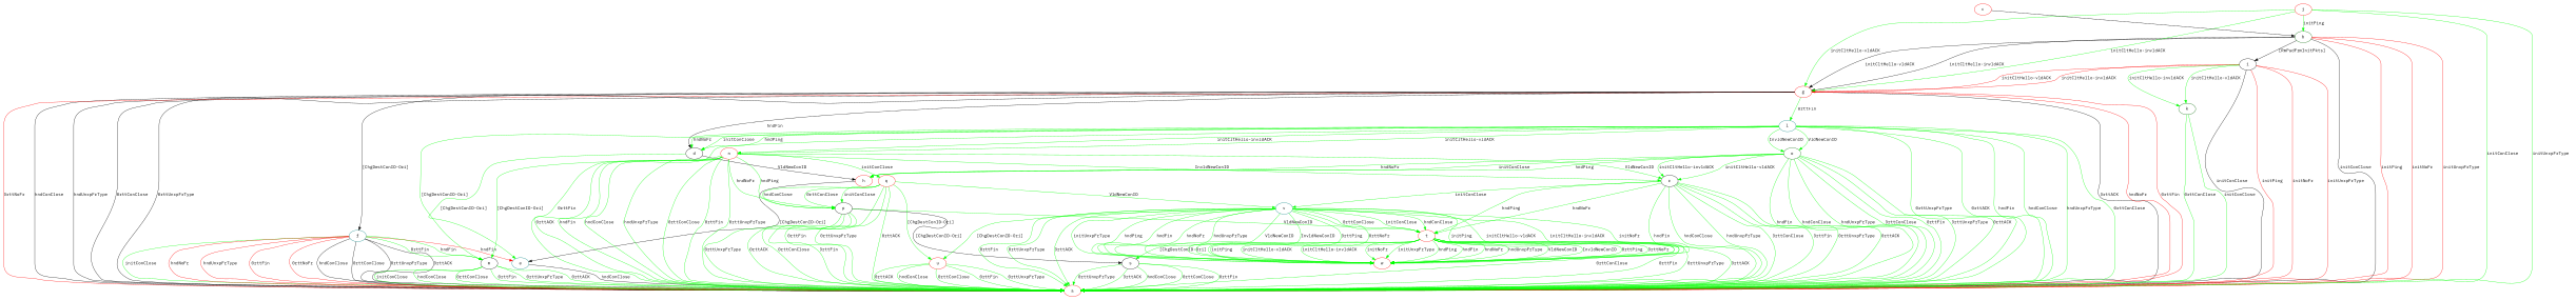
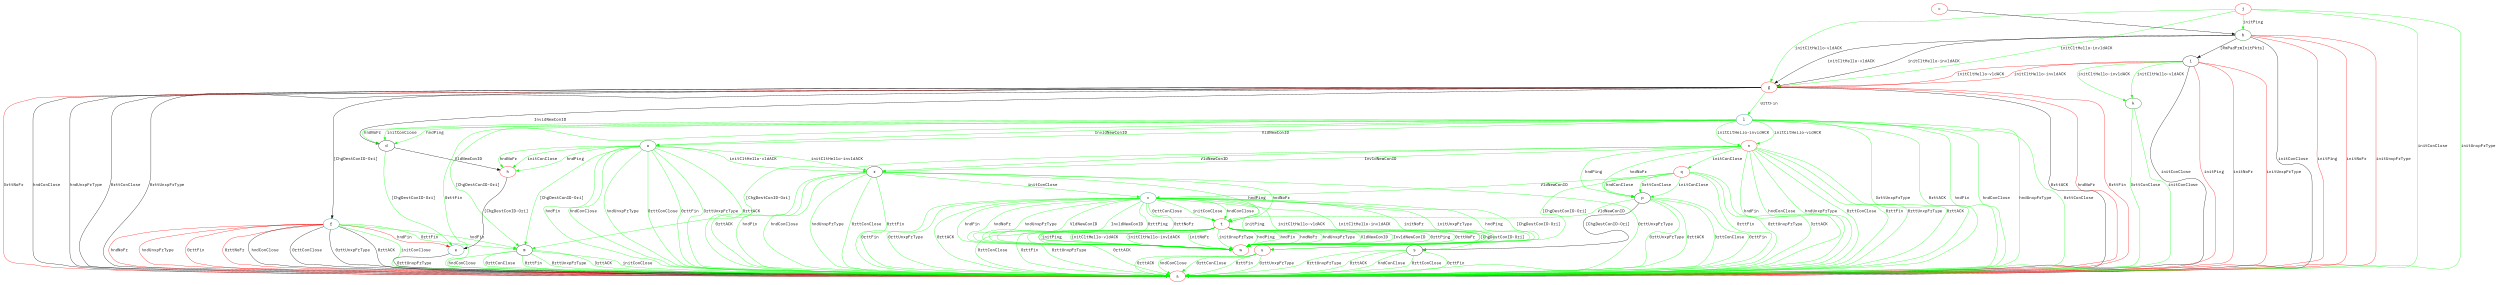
  digraph {
    fontname="IBM Plex Mono"
    node [color=red fontname="IBM Plex Mono"]
    edge [fontname="IBM Plex Mono" color=green]
    b [color=darkgreen]
    a
    g
    i [color=black]
    d [color=black]
    f [color=teal]
    l [color=teal]
    k [color=darkgreen]
    j
    e [color=teal]
    h
    m [color=black]
    n
    o [color=darkgreen]
    c
    p [color=black]
    q
    r [color=black]
    s [color=black]
    t
    u
    v [color=teal]
    w
    b -> a [label="initConClose " color=""]
    b -> a [color=red label="initPing "]
    b -> a [color=red label="initNoFr "]
    b -> a [color=red label="initUnxpFrType "]
    b -> g [label="initCltHello-vldACK " color=""]
    b -> g [label="initCltHello-invldACK " color=""]
    b -> i [label="[RmPadFrmInitPkts] " color=""]
    g -> a [label="hndConClose " color=""]
    g -> a [label="hndUnxpFrType " color=""]
    g -> a [label="0rttConClose " color=""]
    g -> a [label="0rttUnxpFrType " color=""]
    g -> a [label="0rttACK " color=""]
    g -> a [color=red label="hndNoFr "]
    g -> a [color=red label="0rttFin "]
    g -> a [color=red label="0rttNoFr "]
-   g -> d [label="hndFin " color=""]
+   g -> d [label="InvldNewConID " color=""]
    g -> f [label="[ChgDestConID-Ori] " color=""]
    g -> l [label="0rttFin "]
    i -> a [label="initConClose " color=""]
    i -> a [color=red label="initPing "]
    i -> a [color=red label="initNoFr "]
    i -> a [color=red label="initUnxpFrType "]
    i -> g [color=red label="initCltHello-vldACK "]
    i -> g [color=red label="initCltHello-invldACK "]
    i -> k [label="initCltHello-vldACK "]
    i -> k [label="initCltHello-invldACK "]
    d -> e [label="[ChgDestConID-Ori] "]
    d -> h [label="VldNewConID " color=""]
    f -> a [label="hndConClose " color=""]
    f -> a [label="0rttConClose " color=""]
    f -> a [label="0rttUnxpFrType " color=""]
    f -> a [label="0rttACK " color=""]
    f -> a [label="initConClose "]
    f -> a [color=red label="hndNoFr "]
    f -> a [color=red label="hndUnxpFrType "]
    f -> a [color=red label="0rttFin "]
    f -> a [color=red label="0rttNoFr "]
    f -> e [color=red label="hndFin "]
    f -> m [label="hndFin "]
    f -> m [label="0rttFin "]
    l -> a [label="hndFin "]
    l -> a [label="hndConClose "]
    l -> a [label="hndUnxpFrType "]
    l -> a [label="0rttConClose "]
    l -> a [label="0rttFin "]
    l -> a [label="0rttUnxpFrType "]
    l -> a [label="0rttACK "]
    l -> d [label="initConClose "]
    l -> d [label="hndPing "]
    l -> d [label="hndNoFr "]
    l -> m [label="[ChgDestConID-Ori] "]
    l -> n [label="initCltHello-vldACK "]
    l -> n [label="initCltHello-invldACK "]
    l -> o [label="VldNewConID "]
    l -> o [label="InvldNewConID "]
    k -> a [label="initConClose "]
    k -> a [label="0rttConClose "]
    j -> b [label="initPing "]
    j -> a [label="initConClose "]
    j -> a [label="initUnxpFrType "]
    j -> g [label="initCltHello-vldACK "]
    j -> g [label="initCltHello-invldACK "]
-   e -> a [label="hndConClose " color=""]
+   e -> a [label="0rttUnxpFrType " color=""]
    h -> e [label="[ChgDestConID-Ori] " color=""]
    m -> a [label="initConClose "]
    m -> a [label="hndConClose "]
    m -> a [label="0rttConClose "]
    m -> a [label="0rttFin "]
    m -> a [label="0rttUnxpFrType "]
    m -> a [label="0rttACK "]
    n -> a [label="hndFin "]
    n -> a [label="hndConClose "]
    n -> a [label="hndUnxpFrType "]
    n -> a [label="0rttConClose "]
    n -> a [label="0rttFin "]
    n -> a [label="0rttUnxpFrType "]
    n -> a [label="0rttACK "]
    n -> m [label="[ChgDestConID-Ori] "]
    n -> p [label="hndPing "]
    n -> p [label="hndNoFr "]
    n -> q [label="initConClose "]
    n -> r [label="VldNewConID "]
    n -> r [label="InvldNewConID "]
    o -> a [label="hndFin "]
    o -> a [label="hndConClose "]
    o -> a [label="hndUnxpFrType "]
    o -> a [label="0rttConClose "]
    o -> a [label="0rttFin "]
    o -> a [label="0rttUnxpFrType "]
    o -> a [label="0rttACK "]
    o -> h [label="initConClose "]
    o -> h [label="hndPing "]
    o -> h [label="hndNoFr "]
+   o -> m [label="[ChgDestConID-Ori] "]
    o -> r [label="initCltHello-vldACK "]
    o -> r [label="initCltHello-invldACK "]
    c -> b [color=""]
    p -> a [label="0rttConClose "]
    p -> a [label="0rttFin "]
    p -> a [label="0rttUnxpFrType "]
    p -> a [label="0rttACK "]
    p -> s [color=black label="[ChgDestConID-Ori] "]
    p -> t [label="VldNewConID "]
    q -> a [label="0rttFin "]
    q -> a [label="0rttUnxpFrType "]
    q -> a [label="0rttACK "]
    q -> p [label="initConClose "]
    q -> p [label="hndConClose "]
    q -> p [label="0rttConClose "]
    q -> u [label="[ChgDestConID-Ori] "]
    q -> v [label="VldNewConID "]
    r -> a [label="hndFin "]
    r -> a [label="hndConClose "]
    r -> a [label="hndUnxpFrType "]
    r -> a [label="0rttConClose "]
    r -> a [label="0rttFin "]
    r -> a [label="0rttUnxpFrType "]
    r -> a [label="0rttACK "]
    r -> t [label="hndPing "]
    r -> t [label="hndNoFr "]
    r -> v [label="initConClose "]
    s -> a [label="hndConClose "]
    s -> a [label="0rttConClose "]
    s -> a [label="0rttFin "]
    s -> a [label="0rttUnxpFrType "]
    s -> a [label="0rttACK "]
    t -> a [label="0rttConClose "]
    t -> a [label="0rttFin "]
    t -> a [label="0rttUnxpFrType "]
    t -> a [label="0rttACK "]
    t -> s [label="[ChgDestConID-Ori] "]
    t -> w [label="initPing "]
    t -> w [label="initCltHello-vldACK "]
    t -> w [label="initCltHello-invldACK "]
    t -> w [label="initNoFr "]
    t -> w [label="initUnxpFrType "]
    t -> w [label="hndPing "]
    t -> w [label="hndFin "]
    t -> w [label="hndNoFr "]
    t -> w [label="hndUnxpFrType "]
    t -> w [label="VldNewConID "]
    t -> w [label="InvldNewConID "]
    t -> w [label="0rttPing "]
    t -> w [label="0rttNoFr "]
    u -> a [label="hndConClose "]
    u -> a [label="0rttConClose "]
    u -> a [label="0rttFin "]
    u -> a [label="0rttUnxpFrType "]
    u -> a [label="0rttACK "]
    v -> a [label="0rttFin "]
    v -> a [label="0rttUnxpFrType "]
    v -> a [label="0rttACK "]
    v -> t [label="initConClose "]
    v -> t [label="hndConClose "]
    v -> t [label="0rttConClose "]
    v -> u [label="[ChgDestConID-Ori] "]
    v -> w [label="initPing "]
    v -> w [label="initCltHello-vldACK "]
    v -> w [label="initCltHello-invldACK "]
    v -> w [label="initNoFr "]
    v -> w [label="initUnxpFrType "]
    v -> w [label="hndPing "]
    v -> w [label="hndFin "]
    v -> w [label="hndNoFr "]
    v -> w [label="hndUnxpFrType "]
    v -> w [label="VldNewConID "]
    v -> w [label="InvldNewConID "]
    v -> w [label="0rttPing "]
    v -> w [label="0rttNoFr "]
  }
